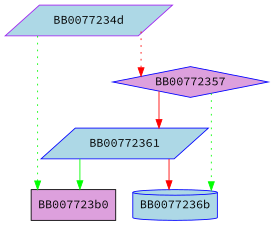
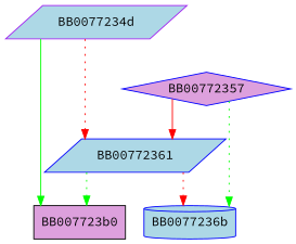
  digraph {
    fontname="Source Code Pro"
    splines=ortho
    node [color=blue fillcolor=lightblue fontname="Source Code Pro" shape=parallelogram style=filled]
    edge [color=green fontname="Source Code Pro" style=dotted]
    BB007723b0 [color=black fillcolor=plum shape=box]
    BB0077234d [color=purple]
    BB00772357 [fillcolor=plum shape=diamond]
    BB00772361
    BB0077236b [shape=cylinder]
-   BB0077234d -> BB007723b0
-   BB0077234d -> BB00772357 [color=red]
+   BB0077234d -> BB007723b0 [style=solid]
+   BB0077234d -> BB00772361 [color=red]
    BB00772357 -> BB00772361 [color=red style=solid]
    BB00772357 -> BB0077236b
-   BB00772361 -> BB007723b0 [style=solid]
-   BB00772361 -> BB0077236b [color=red style=solid]
+   BB00772361 -> BB007723b0
+   BB00772361 -> BB0077236b [color=red]
  }
